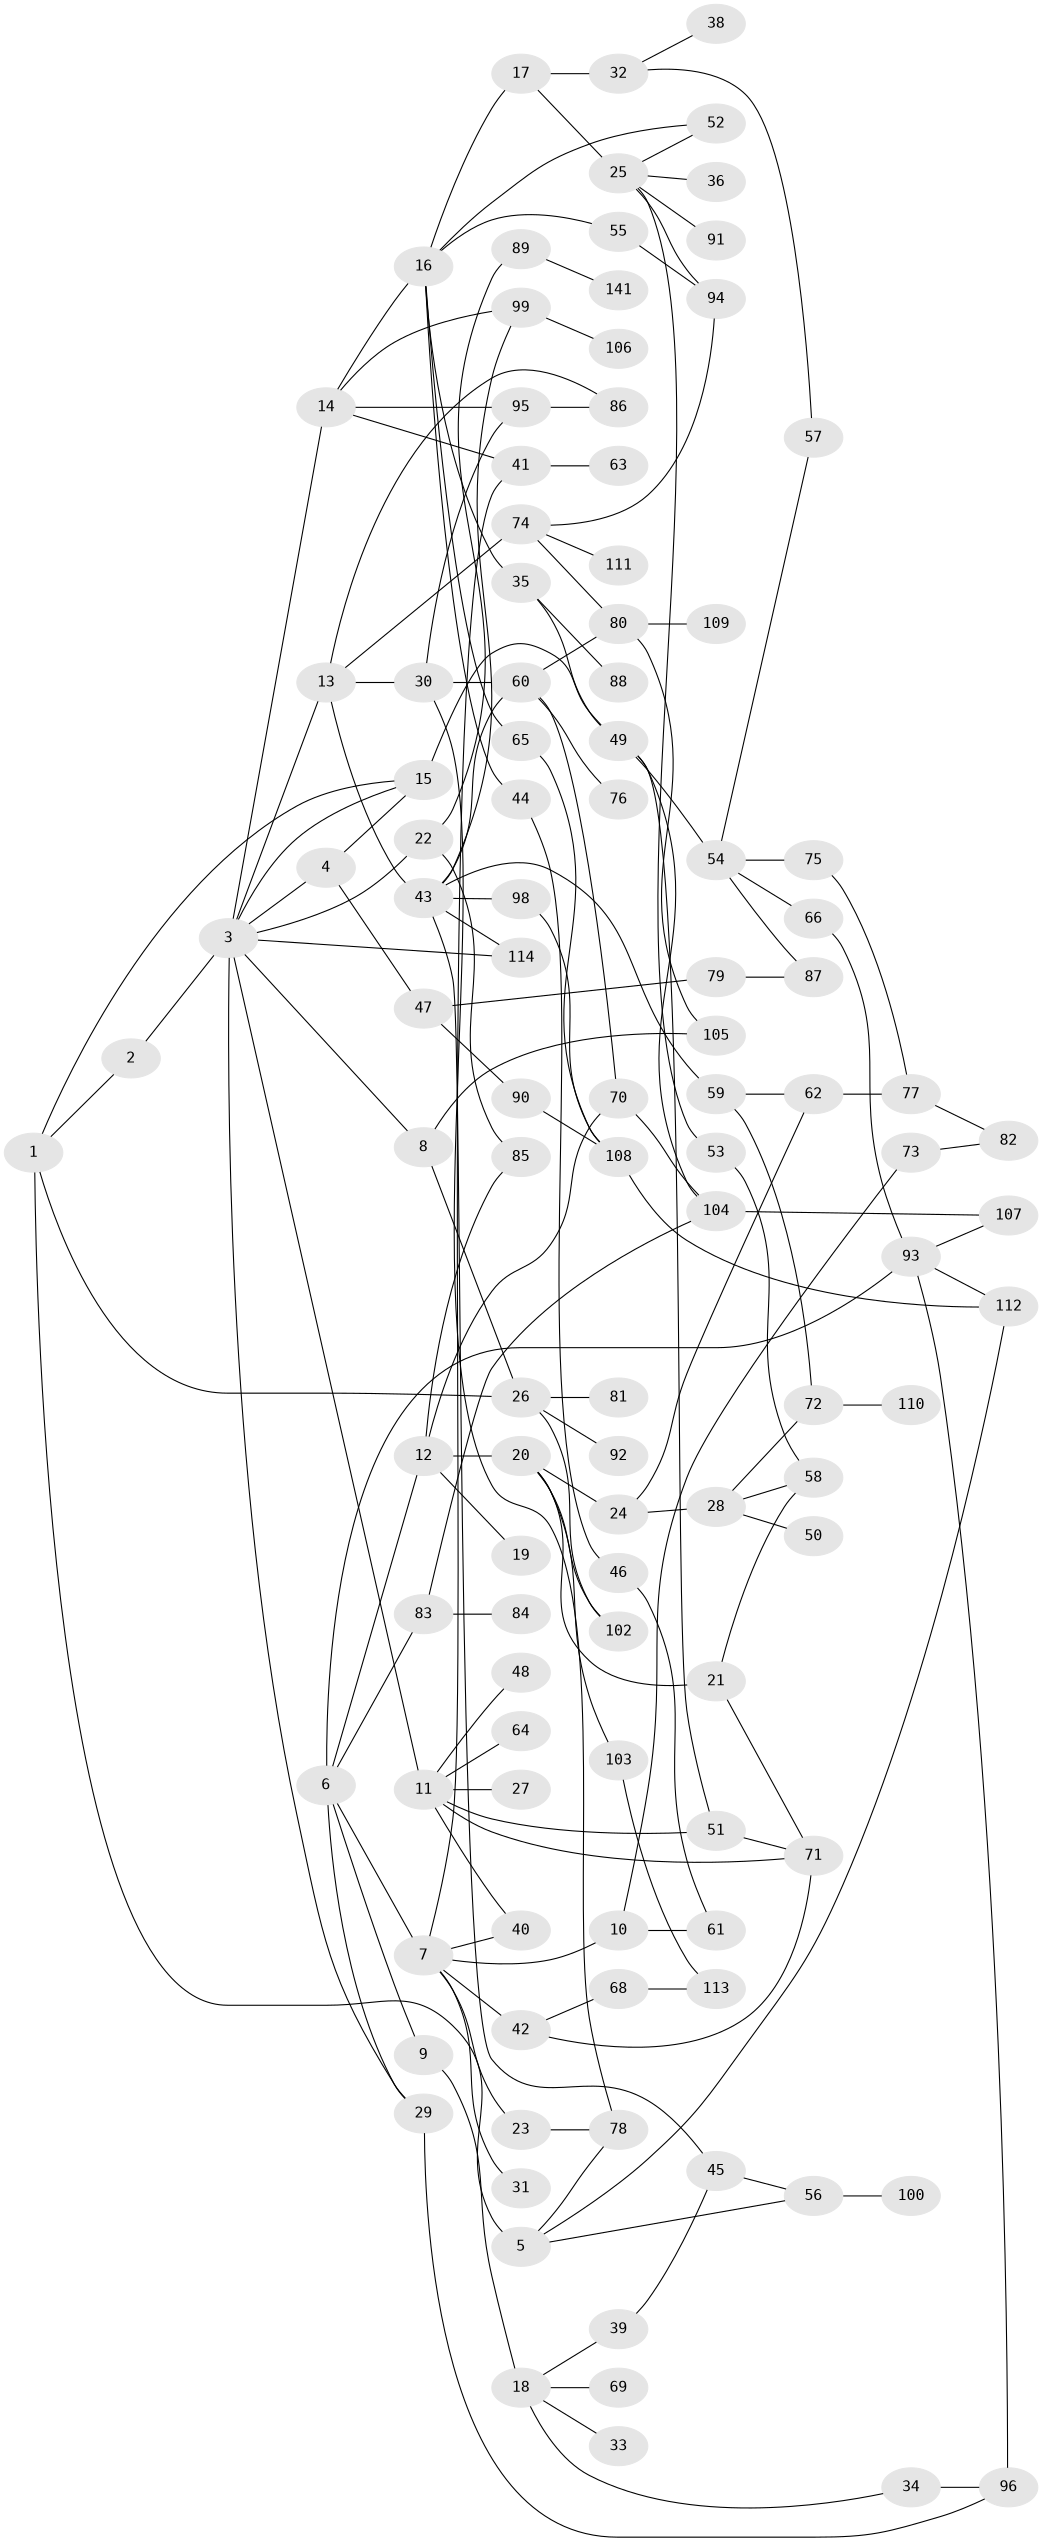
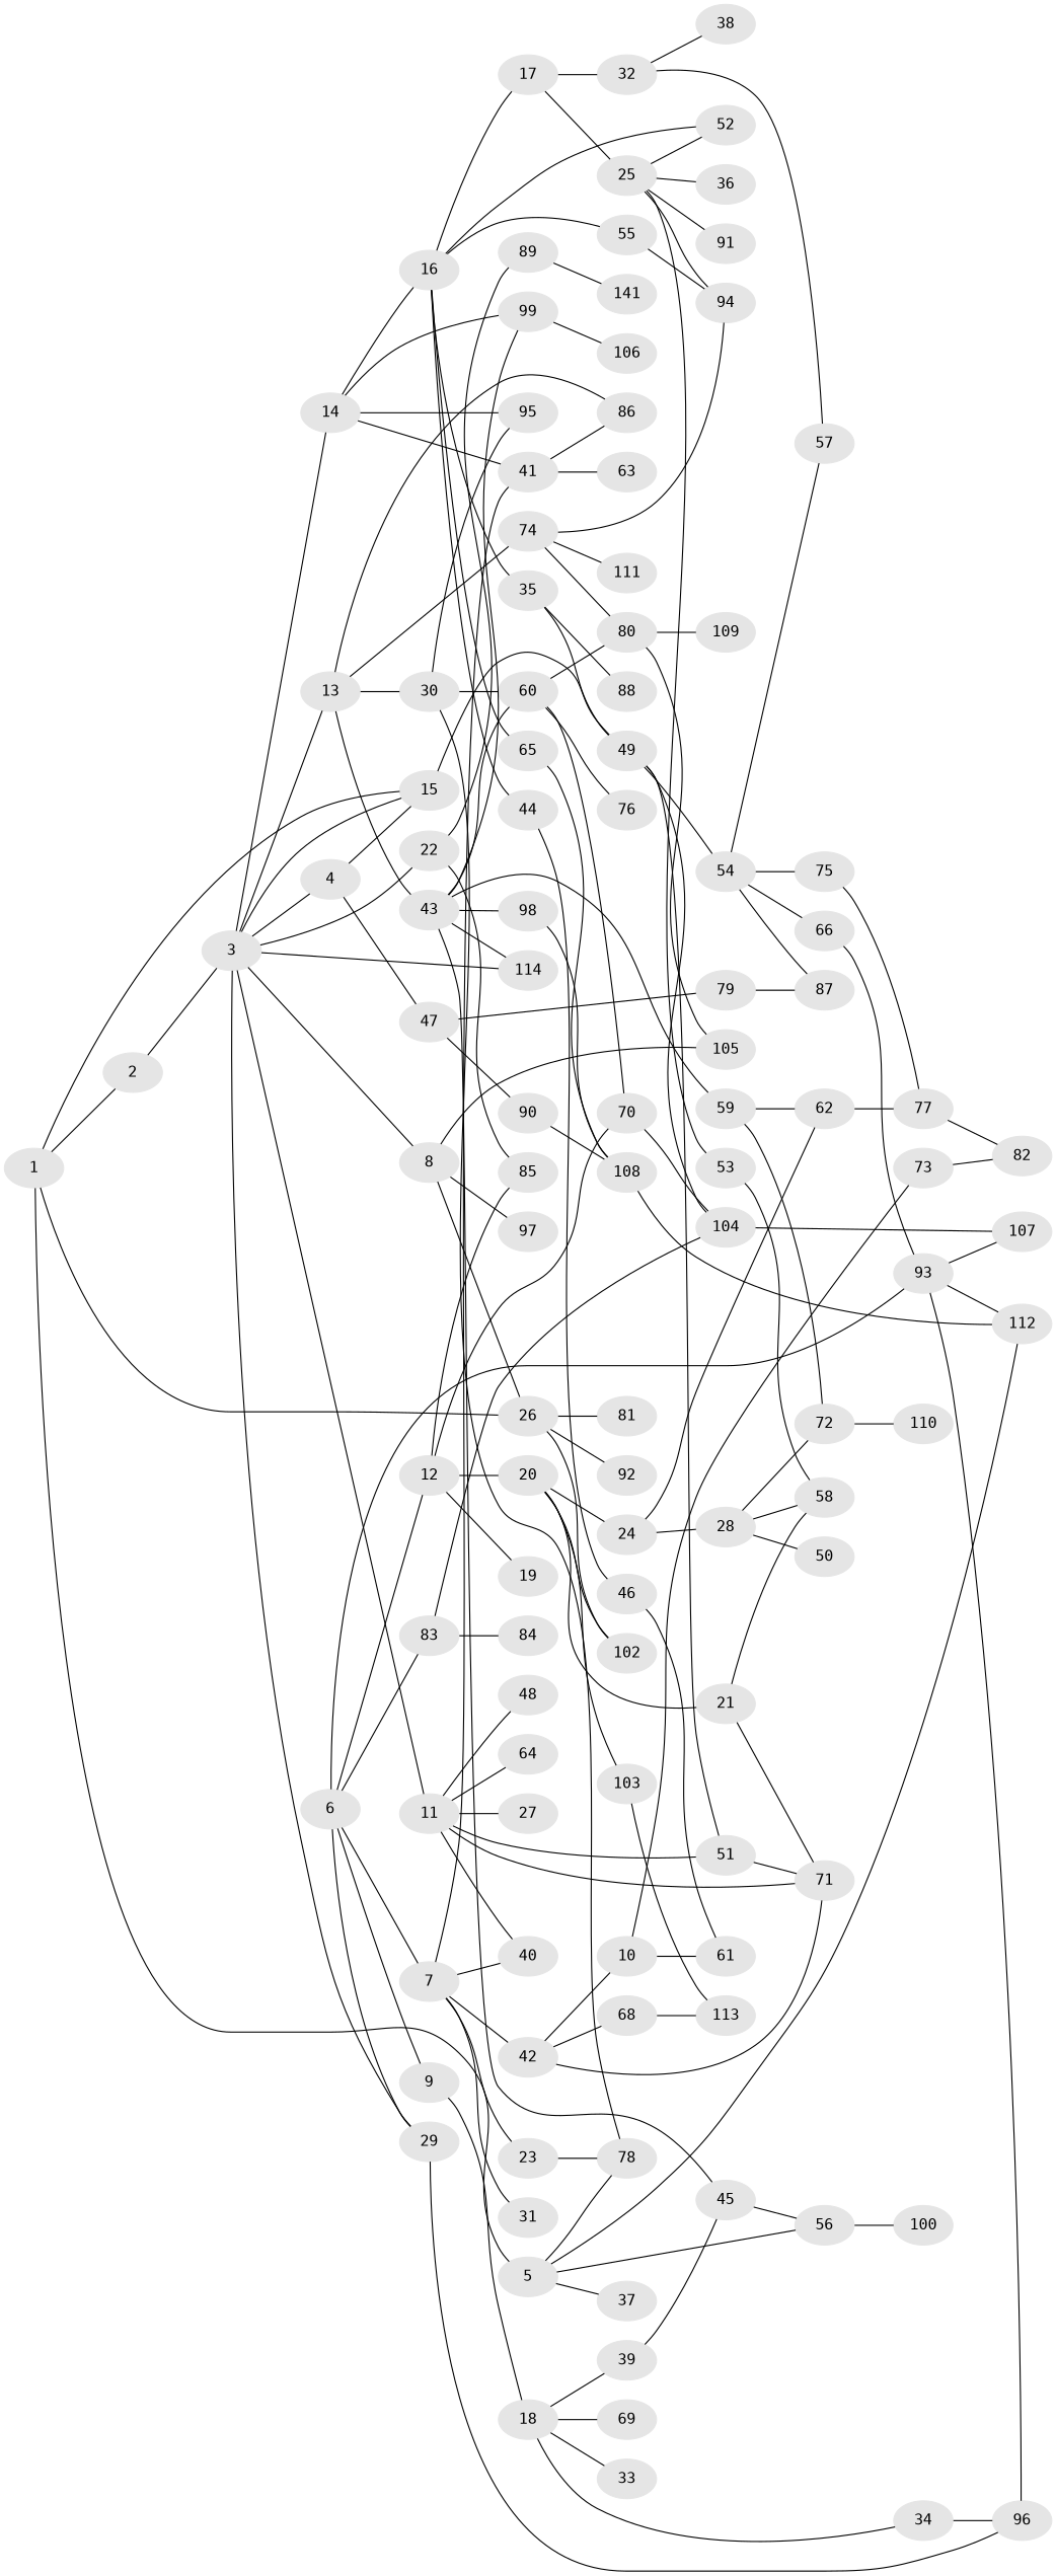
  graph {
    fontname="DejaVu Sans Mono"
    rankdir=LR
    node [color=gray90 fontname="DejaVu Sans Mono" style=filled]
    edge [fontname="DejaVu Sans Mono"]
    1
    2
    5
    15
    26
    3
+   37
    56
    78
    112
    49
    102
    81
    92
    4
    8
    11
    13
    14
    22
    29
    114
    47
+   97
    105
    40
    27
    48
    51
    64
    71
    30
    43
    74
    86
    41
    16
    95
    99
    85
    89
    96
    6
    7
    9
    12
    83
    93
    79
    90
    100
    10
    23
    31
    42
    18
    19
    20
    70
    104
    84
    107
    61
    73
    63
    68
    33
    34
    39
    69
    82
    21
    24
    103
    60
    45
    59
    98
    94
    80
    111
    17
    35
    44
    52
    55
    65
    106
    54
    25
    32
    88
    46
    108
    36
    53
    91
    38
    57
    58
    28
    62
    113
    n104 [label=141]
    50
    72
    77
    110
    76
    87
    66
    75
    109
    1 -- 2
    1 -- 5
    1 -- 15
    1 -- 26
    2 -- 3
+   5 -- 37
    5 -- 56
    5 -- 78
    5 -- 112
    15 -- 49
    26 -- 102
    26 -- 81
    26 -- 92
    3 -- 15
    3 -- 4
    3 -- 8
    3 -- 11
    3 -- 13
    3 -- 14
    3 -- 22
    3 -- 29
    3 -- 114
    56 -- 100
    49 -- 51
    49 -- 104
    49 -- 54
    4 -- 15
    4 -- 47
    8 -- 26
+   8 -- 97
    8 -- 105
    11 -- 40
    11 -- 27
    11 -- 48
    11 -- 51
    11 -- 64
    11 -- 71
    13 -- 30
    13 -- 43
    13 -- 74
    13 -- 86
    14 -- 41
    14 -- 16
    14 -- 95
    14 -- 99
    22 -- 85
    22 -- 89
    29 -- 96
    47 -- 79
    47 -- 90
    51 -- 71
    30 -- 78
    30 -- 95
    30 -- 60
    43 -- 114
    43 -- 99
    43 -- 60
    43 -- 45
    43 -- 59
    43 -- 98
    74 -- 94
    74 -- 80
    74 -- 111
-   95 -- 86
+   41 -- 86
    41 -- 63
    16 -- 17
    16 -- 35
    16 -- 44
    16 -- 52
    16 -- 55
    16 -- 65
    99 -- 106
    89 -- n104
    6 -- 29
    6 -- 7
    6 -- 9
    6 -- 12
    6 -- 83
    6 -- 93
    7 -- 40
    7 -- 41
-   7 -- 10
+   42 -- 10
    7 -- 23
    7 -- 31
    7 -- 42
    9 -- 18
    12 -- 85
    12 -- 19
    12 -- 20
    12 -- 70
    83 -- 104
    83 -- 84
    93 -- 112
    93 -- 96
    93 -- 107
    79 -- 87
    90 -- 108
    10 -- 61
    10 -- 73
    23 -- 78
    42 -- 71
    42 -- 68
    18 -- 33
    18 -- 34
    18 -- 39
    18 -- 69
    20 -- 102
    20 -- 21
    20 -- 24
    20 -- 103
    70 -- 104
    104 -- 107
    73 -- 82
    68 -- 113
    34 -- 96
    39 -- 45
    21 -- 71
    21 -- 58
    24 -- 28
    24 -- 62
    103 -- 113
    60 -- 70
    60 -- 80
    60 -- 76
    45 -- 56
    59 -- 62
    59 -- 72
    98 -- 108
    80 -- 105
    80 -- 109
    17 -- 25
    17 -- 32
    35 -- 49
    35 -- 88
    44 -- 46
    55 -- 94
    65 -- 108
    54 -- 57
    54 -- 87
    54 -- 66
    54 -- 75
    25 -- 94
    25 -- 52
    25 -- 36
    25 -- 53
    25 -- 91
    32 -- 38
    32 -- 57
    46 -- 61
    108 -- 112
    53 -- 58
    28 -- 58
    28 -- 50
    28 -- 72
    62 -- 77
    72 -- 110
    77 -- 82
    66 -- 93
    75 -- 77
  }
